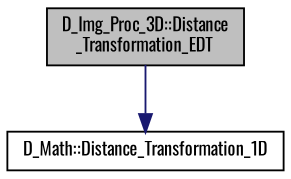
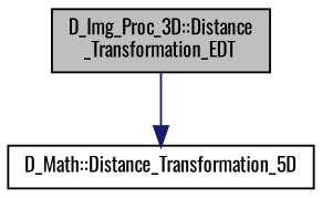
  digraph {
    rankdir=TB
    fontname=Oswald
    node [color=black fontname=Oswald fontsize=10 shape=record style=filled]
    n1 [fillcolor=grey75 fontcolor=black height=0.2 label="D_Img_Proc_3D::Distance\l_Transformation_EDT" width=0.4]
-   n2 [fillcolor=white height=0.2 label="D_Math::Distance_Transformation_1D" width=0.4]
+   n2 [fillcolor=white height=0.2 label="D_Math::Distance_Transformation_5D" width=0.4]
    n1 -> n2 [color=midnightblue fontname=Oswald fontsize=10 labelfontname=Helvetica labelfontsize=10 style=solid]
  }
